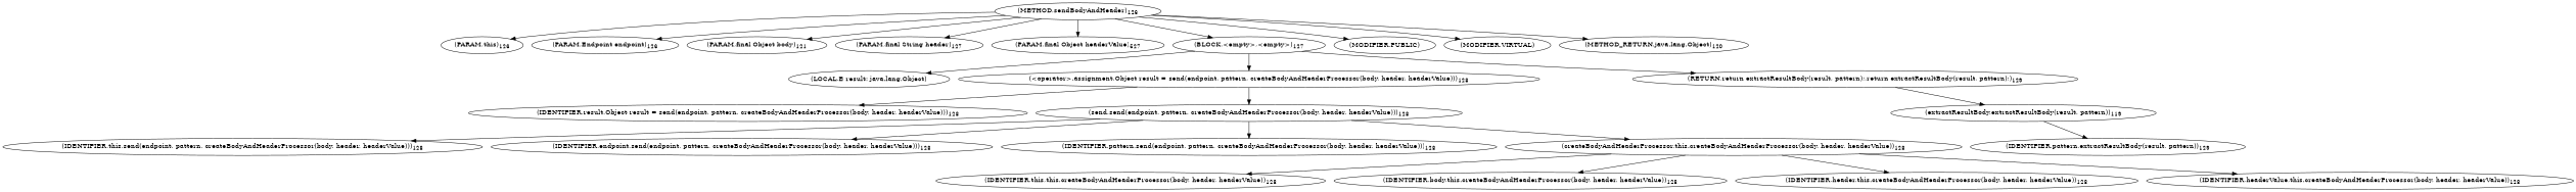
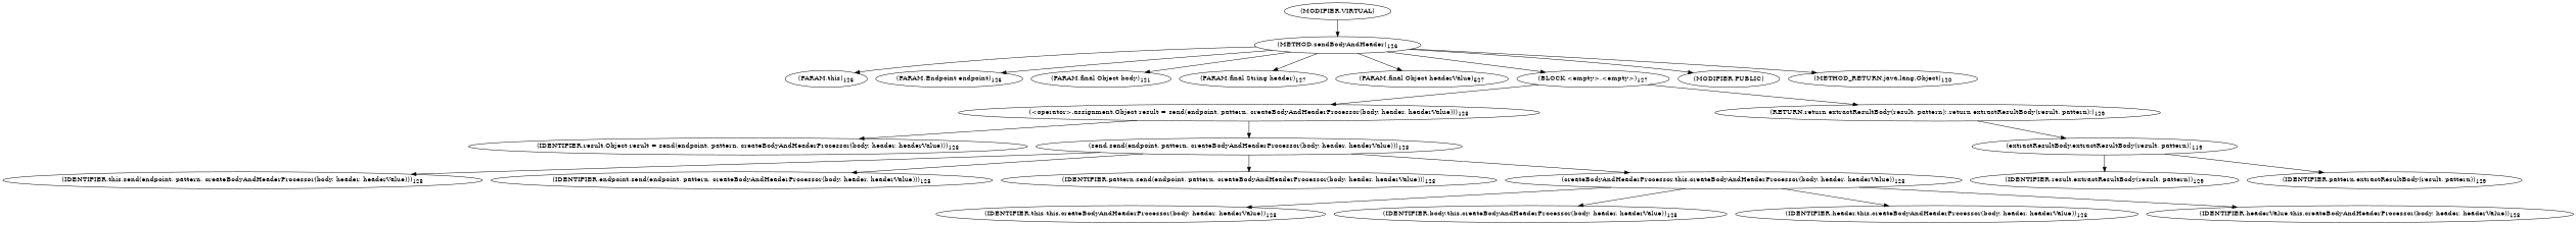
  digraph {
    n1 [label=<(METHOD,sendBodyAndHeader)<SUB>126</SUB>>]
    n2 [label=<(PARAM,this)<SUB>126</SUB>>]
    n3 [label=<(PARAM,Endpoint endpoint)<SUB>126</SUB>>]
    n4 [label=<(PARAM,final Object body)<SUB>121</SUB>>]
    n5 [label=<(PARAM,final String header)<SUB>127</SUB>>]
    n6 [label=<(PARAM,final Object headerValue)<SUB>527</SUB>>]
    n7 [label=<(BLOCK,&lt;empty&gt;,&lt;empty&gt;)<SUB>127</SUB>>]
    n8 [label=<(MODIFIER,PUBLIC)>]
    n9 [label=<(MODIFIER,VIRTUAL)>]
    n10 [label=<(METHOD_RETURN,java.lang.Object)<SUB>120</SUB>>]
-   n11 [label=<(LOCAL,E result: java.lang.Object)>]
    n12 [label=<(&lt;operator&gt;.assignment,Object result = send(endpoint, pattern, createBodyAndHeaderProcessor(body, header, headerValue)))<SUB>128</SUB>>]
    n13 [label=<(RETURN,return extractResultBody(result, pattern);,return extractResultBody(result, pattern);)<SUB>129</SUB>>]
    n14 [label=<(IDENTIFIER,result,Object result = send(endpoint, pattern, createBodyAndHeaderProcessor(body, header, headerValue)))<SUB>128</SUB>>]
    n15 [label=<(send,send(endpoint, pattern, createBodyAndHeaderProcessor(body, header, headerValue)))<SUB>128</SUB>>]
    n16 [label=<(extractResultBody,extractResultBody(result, pattern))<SUB>119</SUB>>]
    n17 [label=<(IDENTIFIER,this,send(endpoint, pattern, createBodyAndHeaderProcessor(body, header, headerValue)))<SUB>128</SUB>>]
    n18 [label=<(IDENTIFIER,endpoint,send(endpoint, pattern, createBodyAndHeaderProcessor(body, header, headerValue)))<SUB>128</SUB>>]
    n19 [label=<(IDENTIFIER,pattern,send(endpoint, pattern, createBodyAndHeaderProcessor(body, header, headerValue)))<SUB>128</SUB>>]
    n20 [label=<(createBodyAndHeaderProcessor,this.createBodyAndHeaderProcessor(body, header, headerValue))<SUB>128</SUB>>]
    n21 [label=<(IDENTIFIER,this,this.createBodyAndHeaderProcessor(body, header, headerValue))<SUB>128</SUB>>]
    n22 [label=<(IDENTIFIER,body,this.createBodyAndHeaderProcessor(body, header, headerValue))<SUB>128</SUB>>]
    n23 [label=<(IDENTIFIER,header,this.createBodyAndHeaderProcessor(body, header, headerValue))<SUB>128</SUB>>]
    n24 [label=<(IDENTIFIER,headerValue,this.createBodyAndHeaderProcessor(body, header, headerValue))<SUB>128</SUB>>]
+   n25 [label=<(IDENTIFIER,result,extractResultBody(result, pattern))<SUB>129</SUB>>]
    n26 [label=<(IDENTIFIER,pattern,extractResultBody(result, pattern))<SUB>129</SUB>>]
    n1 -> n2
    n1 -> n3
    n1 -> n4
    n1 -> n5
    n1 -> n6
    n1 -> n7
    n1 -> n8
-   n1 -> n9
+   n9 -> n1
    n1 -> n10
-   n7 -> n11
    n7 -> n12
    n7 -> n13
    n12 -> n14
    n12 -> n15
    n13 -> n16
    n15 -> n17
    n15 -> n18
    n15 -> n19
    n15 -> n20
+   n16 -> n25
    n16 -> n26
    n20 -> n21
    n20 -> n22
    n20 -> n23
    n20 -> n24
  }
